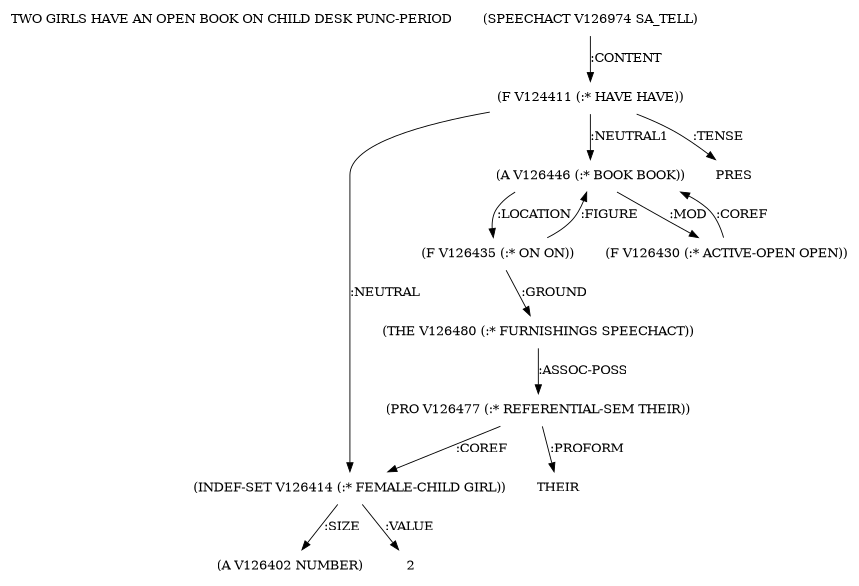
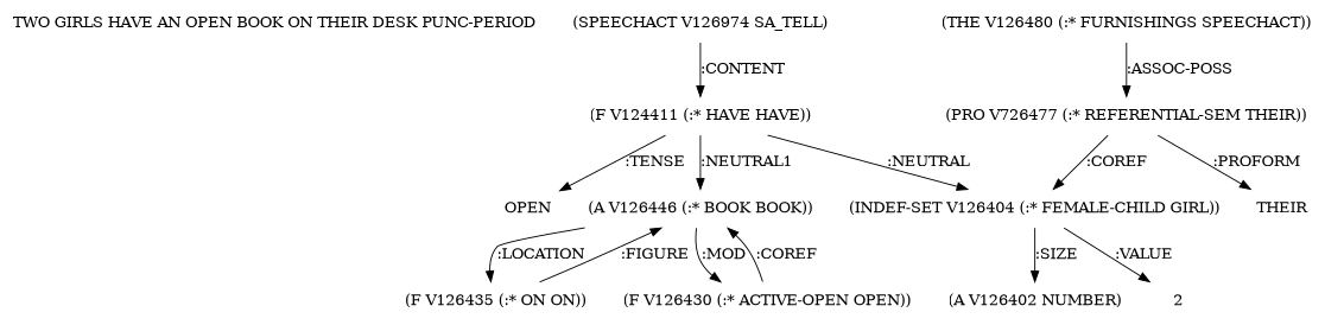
  digraph {
    node [shape=none]
-   "TWO GIRLS HAVE AN OPEN BOOK ON THEIR DESK PUNC-PERIOD" [label="TWO GIRLS HAVE AN OPEN BOOK ON CHILD DESK PUNC-PERIOD"]
+   "TWO GIRLS HAVE AN OPEN BOOK ON THEIR DESK PUNC-PERIOD"
    n2 [label="(SPEECHACT V126974 SA_TELL)"]
    n3 [label="(F V124411 (:* HAVE HAVE))"]
-   n4 [label="(INDEF-SET V126414 (:* FEMALE-CHILD GIRL))"]
+   n4 [label="(INDEF-SET V126404 (:* FEMALE-CHILD GIRL))"]
    n5 [label="(A V126446 (:* BOOK BOOK))"]
-   n6 [label=PRES]
+   n6 [label=OPEN]
    n7 [label="(A V126402 NUMBER)"]
    n8 [label=2]
    n9 [label="(F V126435 (:* ON ON))"]
    n10 [label="(F V126430 (:* ACTIVE-OPEN OPEN))"]
    n11 [label="(THE V126480 (:* FURNISHINGS SPEECHACT))"]
-   n12 [label="(PRO V126477 (:* REFERENTIAL-SEM THEIR))"]
+   n12 [label="(PRO V726477 (:* REFERENTIAL-SEM THEIR))"]
    n13 [label=THEIR]
    n2 -> n3 [label=":CONTENT"]
    n3 -> n4 [label=":NEUTRAL"]
    n3 -> n5 [label=":NEUTRAL1"]
    n3 -> n6 [label=":TENSE"]
    n4 -> n7 [label=":SIZE"]
    n4 -> n8 [label=":VALUE"]
    n5 -> n9 [label=":LOCATION"]
    n5 -> n10 [label=":MOD"]
    n9 -> n5 [label=":FIGURE"]
-   n9 -> n11 [label=":GROUND"]
    n10 -> n5 [label=":COREF"]
    n11 -> n12 [label=":ASSOC-POSS"]
    n12 -> n4 [label=":COREF"]
    n12 -> n13 [label=":PROFORM"]
  }
